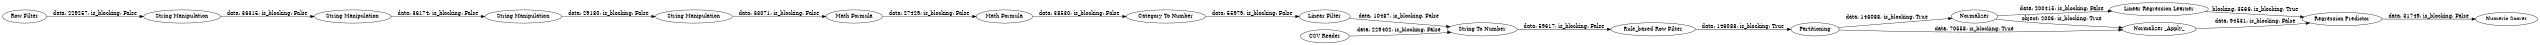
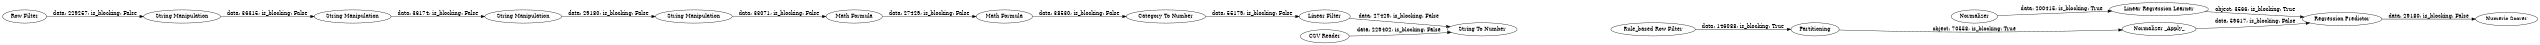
  digraph {
    rankdir=LR
    n1 [label="Row Filter"]
    n2 [label="String Manipulation"]
    n3 [label="String Manipulation"]
    n4 [label=Normalizer]
    n5 [label="Normalizer _Apply_"]
    n6 [label="Linear Regression Learner"]
    n7 [label="Regression Predictor"]
    n8 [label="Rule_based Row Filter"]
    n9 [label=Partitioning]
    n10 [label="String To Number"]
    n11 [label="String Manipulation"]
    n12 [label="String Manipulation"]
    n13 [label="Math Formula"]
    n14 [label="Numeric Scorer"]
    n15 [label="Math Formula"]
    n16 [label="Category To Number"]
    n17 [label="Linear Filter"]
    n18 [label="CSV Reader"]
    n1 -> n2 [label="data: 229257; is_blocking: False"]
    n2 -> n3 [label="data: 36315; is_blocking: False"]
    n3 -> n11 [label="data: 36174; is_blocking: False"]
-   n4 -> n5 [label="object: 2006; is_blocking: True"]
-   n4 -> n6 [label="data: 200415; is_blocking: False"]
-   n5 -> n7 [label="data: 94531; is_blocking: False"]
-   n6 -> n7 [label="blocking: 3566; is_blocking: True"]
-   n7 -> n14 [label="data: 31749; is_blocking: False"]
+   n4 -> n6 [label="data: 200415; is_blocking: True"]
+   n5 -> n7 [label="data: 59617; is_blocking: False"]
+   n6 -> n7 [label="object: 3566; is_blocking: True"]
+   n7 -> n14 [label="data: 29180; is_blocking: False"]
    n8 -> n9 [label="data: 146088; is_blocking: True"]
-   n9 -> n4 [label="data: 146088; is_blocking: True"]
-   n9 -> n5 [label="data: 70558; is_blocking: True"]
-   n10 -> n8 [label="data: 59617; is_blocking: False"]
+   n9 -> n5 [label="object: 70558; is_blocking: True"]
    n11 -> n12 [label="data: 29180; is_blocking: False"]
    n12 -> n13 [label="data: 33071; is_blocking: False"]
    n13 -> n15 [label="data: 27429; is_blocking: False"]
    n15 -> n16 [label="data: 38530; is_blocking: False"]
-   n16 -> n17 [label="data: 55979; is_blocking: False"]
-   n17 -> n10 [label="data: 10487; is_blocking: False"]
+   n16 -> n17 [label="data: 55179; is_blocking: False"]
+   n17 -> n10 [label="data: 27429; is_blocking: False"]
    n18 -> n10 [label="data: 229402; is_blocking: False"]
  }
